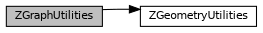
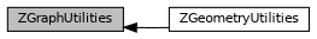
  digraph {
    rankdir=LR
    node [color=black fontname=Helvetica fontsize=10 shape=box style=filled]
    n1 [fillcolor=grey75 fontcolor=black height=0.2 label=ZGraphUtilities width=0.4]
    n2 [fillcolor=white height=0.2 label=ZGeometryUtilities width=0.4]
-   n2 -> n1 [dir=back fontname=Helvetica fontsize=10 labelfontname=Helvetica labelfontsize=10 shape=plaintext style=solid]
+   n1 -> n2 [dir=back fontname=Helvetica fontsize=10 labelfontname=Helvetica labelfontsize=10 shape=plaintext style=solid]
  }
